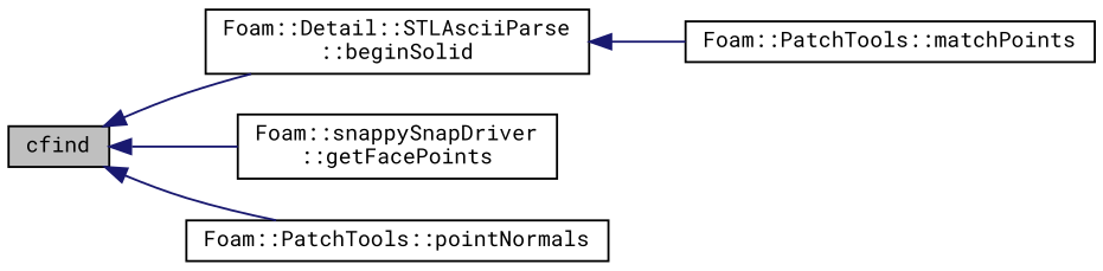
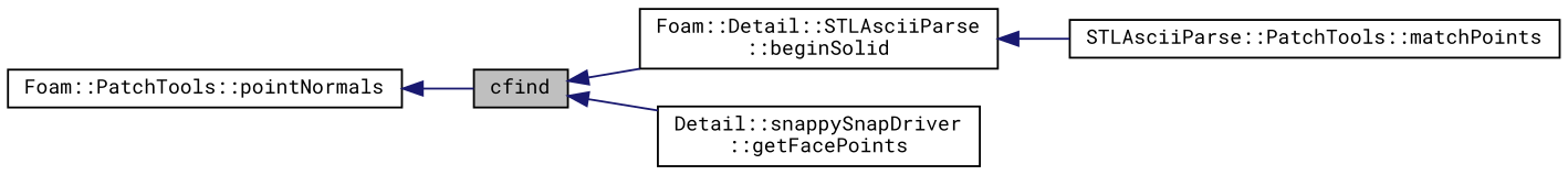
  digraph {
    fontname="Roboto Mono"
    rankdir=LR
    node [color=black fontname="Roboto Mono" fontsize=10 shape=record]
    edge [color=midnightblue dir=back fontname="Roboto Mono" fontsize=10 labelfontname=Helvetica labelfontsize=10 style=solid]
    n1 [fillcolor=grey75 fontcolor=black height=0.2 label=cfind style=filled width=0.4]
    n2 [height=0.2 label="Foam::Detail::STLAsciiParse\l::beginSolid" width=0.4]
-   n3 [height=0.2 label="Foam::snappySnapDriver\l::getFacePoints" width=0.4]
+   n3 [height=0.2 label="Detail::snappySnapDriver\l::getFacePoints" width=0.4]
    n4 [height=0.2 label="Foam::PatchTools::pointNormals" width=0.4]
-   n5 [height=0.2 label="Foam::PatchTools::matchPoints" width=0.4]
+   n5 [height=0.2 label="STLAsciiParse::PatchTools::matchPoints" width=0.4]
    n1 -> n2
    n1 -> n3
-   n1 -> n4
+   n4 -> n1
    n2 -> n5
  }
